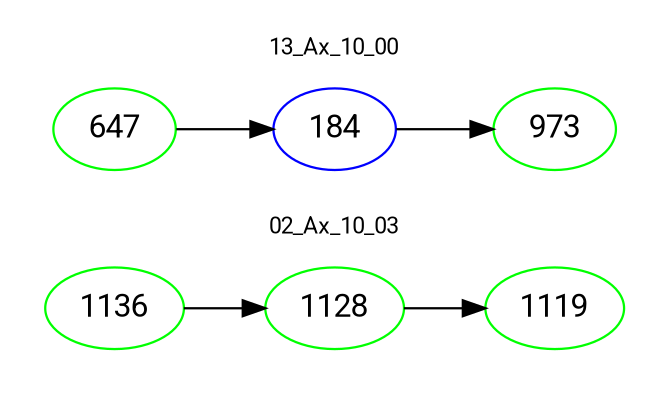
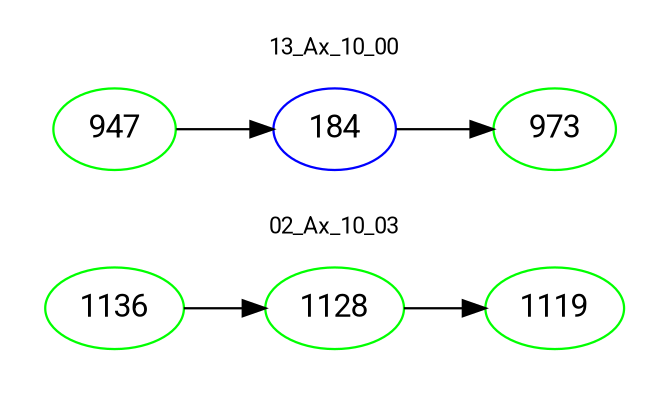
  digraph {
    fontname=Roboto
    rankdir=LR
    node [color=green fontname=Roboto]
    edge [color=black fontname=Roboto]
    n1 [label=1136]
    n2 [label=1128]
    n3 [label=1119]
-   n4 [label=647]
+   n4 [label=947]
    n5 [color=blue label=184]
    n6 [label=973]
    subgraph cluster_1 {
      color=white
      fontsize=10
      label="02_Ax_10_03"
      n1
      n2
      n3
    }
    subgraph cluster_2 {
      color=white
      fontsize=10
      label="13_Ax_10_00"
      n4
      n5
      n6
    }
    n1 -> n2
    n2 -> n3
    n4 -> n5
    n5 -> n6
  }
